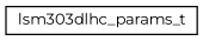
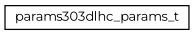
  digraph {
    rankdir=TB
    fontname=Montserrat
-   n1 [color=black fillcolor=white fontname=Montserrat fontsize=10 height=0.2 label=lsm303dlhc_params_t shape=record style=filled width=0.4]
+   n1 [color=black fillcolor=white fontname=Montserrat fontsize=10 height=0.2 label=params303dlhc_params_t shape=record style=filled width=0.4]
  }
